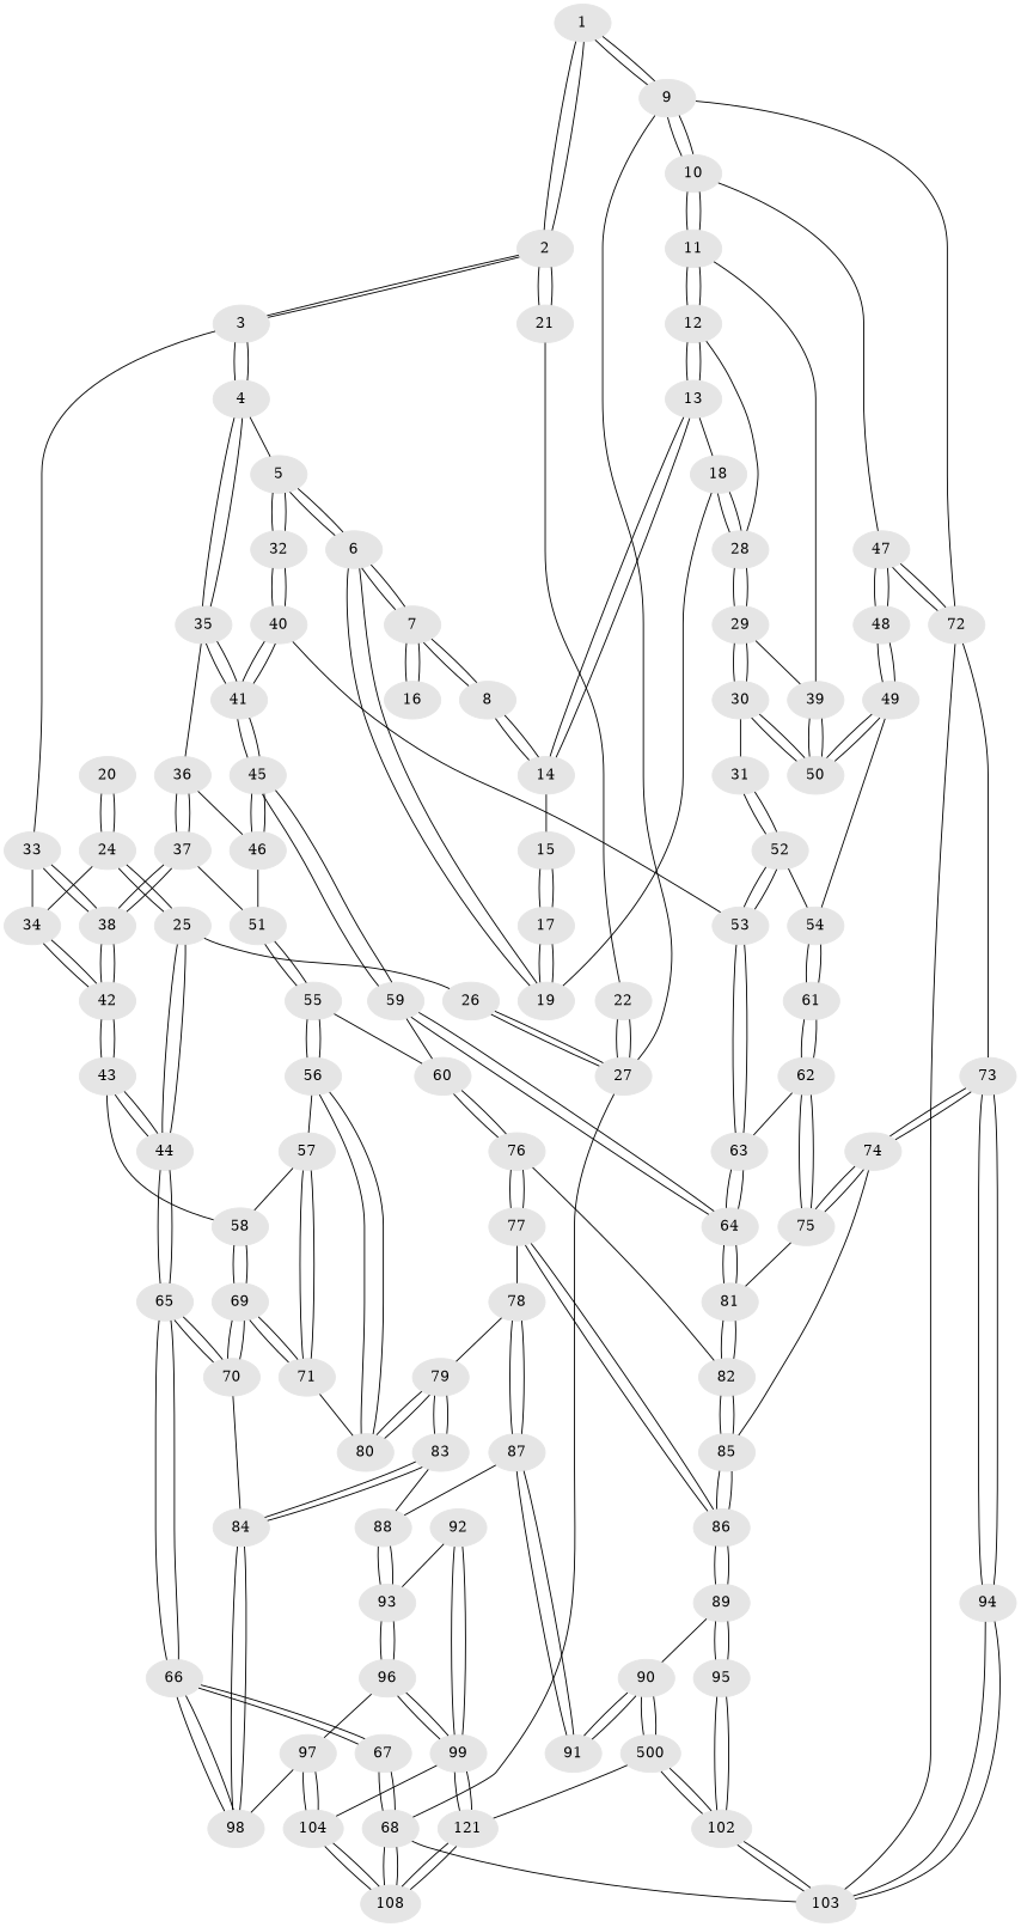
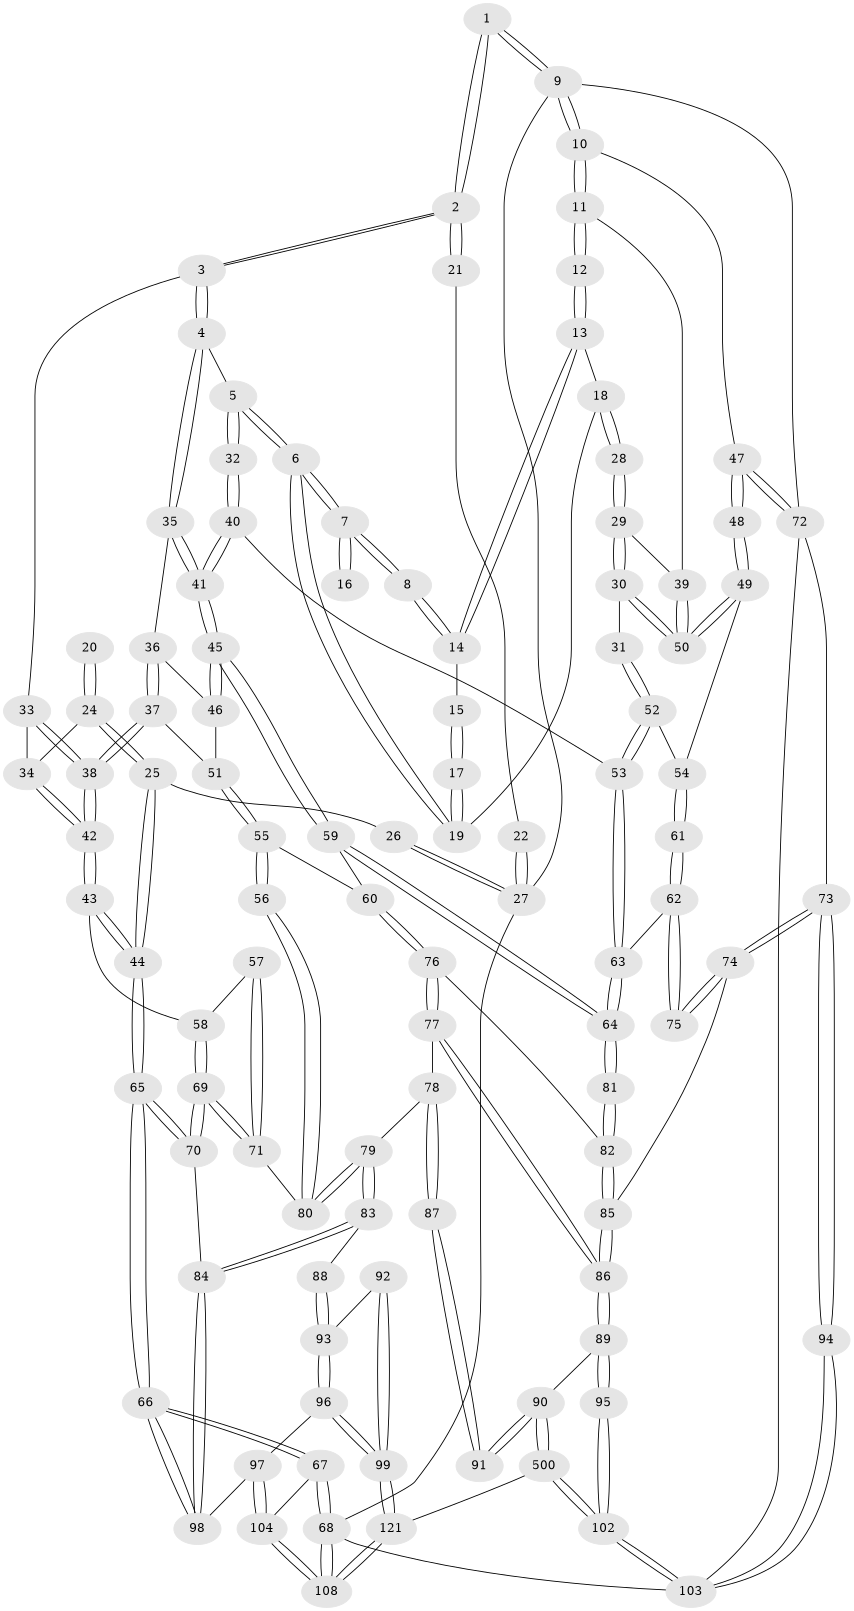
  graph {
    node [color=gray90 style=filled]
    1
    2
    9
    3
    21
    10
    27
    72
    4
    33
    22
    5
    35
    34
    38
    6
    32
    36
    41
    7
    19
    40
    8
    16
    14
    15
    11
    47
    68
    103
    73
    12
    39
    48
    13
    28
    50
    18
    29
    17
    20
    24
    25
    26
    44
    42
    65
    n48 [label=108]
    30
    31
    52
    53
    54
    43
    37
    46
    45
    51
    55
    63
    59
    58
    69
    66
    70
    60
    64
    49
    61
    62
    56
    57
    80
    76
    71
    81
    77
    82
    75
    67
    98
    84
    104
    74
    94
    85
    86
    78
    79
    87
    89
    83
    88
    91
    93
    90
    95
    96
    n99 [label=500]
    102
    n101 [label=121]
    92
    99
    97
    1 -- 2
    1 -- 2
    1 -- 9
    1 -- 9
    2 -- 3
    2 -- 3
    2 -- 21
    2 -- 21
    9 -- 10
    9 -- 10
    9 -- 27
    9 -- 72
    3 -- 4
    3 -- 4
    3 -- 33
    21 -- 22
    10 -- 11
    10 -- 11
    10 -- 47
    27 -- 68
    72 -- 103
    72 -- 73
    4 -- 5
    4 -- 35
    4 -- 35
    33 -- 34
    33 -- 38
    33 -- 38
    22 -- 27
    22 -- 27
    5 -- 6
    5 -- 6
    5 -- 32
    5 -- 32
    35 -- 36
    35 -- 41
    35 -- 41
    34 -- 42
    34 -- 42
    38 -- 42
    38 -- 42
    6 -- 7
    6 -- 7
    6 -- 19
    6 -- 19
    32 -- 40
    32 -- 40
    36 -- 37
    36 -- 37
    36 -- 46
    41 -- 45
    41 -- 45
    7 -- 8
    7 -- 8
    7 -- 16
    7 -- 16
    40 -- 41
    40 -- 41
    40 -- 53
    8 -- 14
    8 -- 14
    14 -- 15
    15 -- 17
    15 -- 17
    11 -- 12
    11 -- 12
    11 -- 39
    47 -- 72
    47 -- 72
    47 -- 48
    47 -- 48
    68 -- 103
    68 -- n48
    68 -- n48
    73 -- 74
    73 -- 74
    73 -- 94
    73 -- 94
    12 -- 13
    12 -- 13
-   12 -- 28
    39 -- 50
    39 -- 50
    48 -- 49
    48 -- 49
    13 -- 14
    13 -- 14
    13 -- 18
    28 -- 29
    28 -- 29
    18 -- 19
    18 -- 28
    18 -- 28
    29 -- 39
    29 -- 30
    29 -- 30
    17 -- 19
    17 -- 19
    20 -- 24
    20 -- 24
    24 -- 34
    24 -- 25
    24 -- 25
    25 -- 26
    25 -- 44
    25 -- 44
    26 -- 27
    26 -- 27
    44 -- 65
    44 -- 65
    42 -- 43
    42 -- 43
    65 -- 66
    65 -- 66
    65 -- 70
    65 -- 70
    30 -- 50
    30 -- 50
    30 -- 31
    31 -- 52
    31 -- 52
    52 -- 53
    52 -- 53
    52 -- 54
    53 -- 63
    53 -- 63
    54 -- 61
    54 -- 61
    43 -- 44
    43 -- 44
    43 -- 58
    37 -- 38
    37 -- 38
    37 -- 51
    46 -- 51
    45 -- 46
    45 -- 46
    45 -- 59
    45 -- 59
    51 -- 55
    51 -- 55
    55 -- 60
    55 -- 56
    55 -- 56
    63 -- 64
    63 -- 64
    59 -- 60
    59 -- 64
    59 -- 64
    58 -- 69
    58 -- 69
    69 -- 70
    69 -- 70
    69 -- 71
    69 -- 71
    66 -- 67
    66 -- 67
    66 -- 98
    66 -- 98
    70 -- 84
    60 -- 76
    60 -- 76
    64 -- 81
    64 -- 81
    49 -- 50
    49 -- 50
    49 -- 54
    61 -- 62
    61 -- 62
    62 -- 63
    62 -- 75
    62 -- 75
-   56 -- 57
    56 -- 80
    56 -- 80
    57 -- 58
    57 -- 71
    57 -- 71
    76 -- 77
    76 -- 77
    76 -- 82
    71 -- 80
    81 -- 82
    81 -- 82
    77 -- 86
    77 -- 86
    77 -- 78
    82 -- 85
    82 -- 85
-   75 -- 81
    67 -- 68
    67 -- 68
-   99 -- 104
+   67 -- 104
    84 -- 98
    84 -- 98
    104 -- n48
    104 -- n48
    74 -- 75
    74 -- 75
    74 -- 85
    94 -- 103
    94 -- 103
    85 -- 86
    85 -- 86
    86 -- 89
    86 -- 89
    78 -- 79
    78 -- 87
    78 -- 87
    79 -- 80
    79 -- 80
    79 -- 83
    79 -- 83
-   87 -- 88
    87 -- 91
    87 -- 91
    89 -- 90
    89 -- 95
    89 -- 95
    83 -- 84
    83 -- 84
    83 -- 88
    88 -- 93
    88 -- 93
    93 -- 96
    93 -- 96
    90 -- 91
    90 -- 91
    90 -- n99
    90 -- n99
    95 -- 102
    95 -- 102
    96 -- 99
    96 -- 99
    96 -- 97
    n99 -- 102
    n99 -- 102
    n99 -- n101
    102 -- 103
    102 -- 103
    n101 -- n48
    n101 -- n48
    92 -- 93
    92 -- 99
    92 -- 99
    99 -- n101
    99 -- n101
    97 -- 98
    97 -- 104
    97 -- 104
  }
